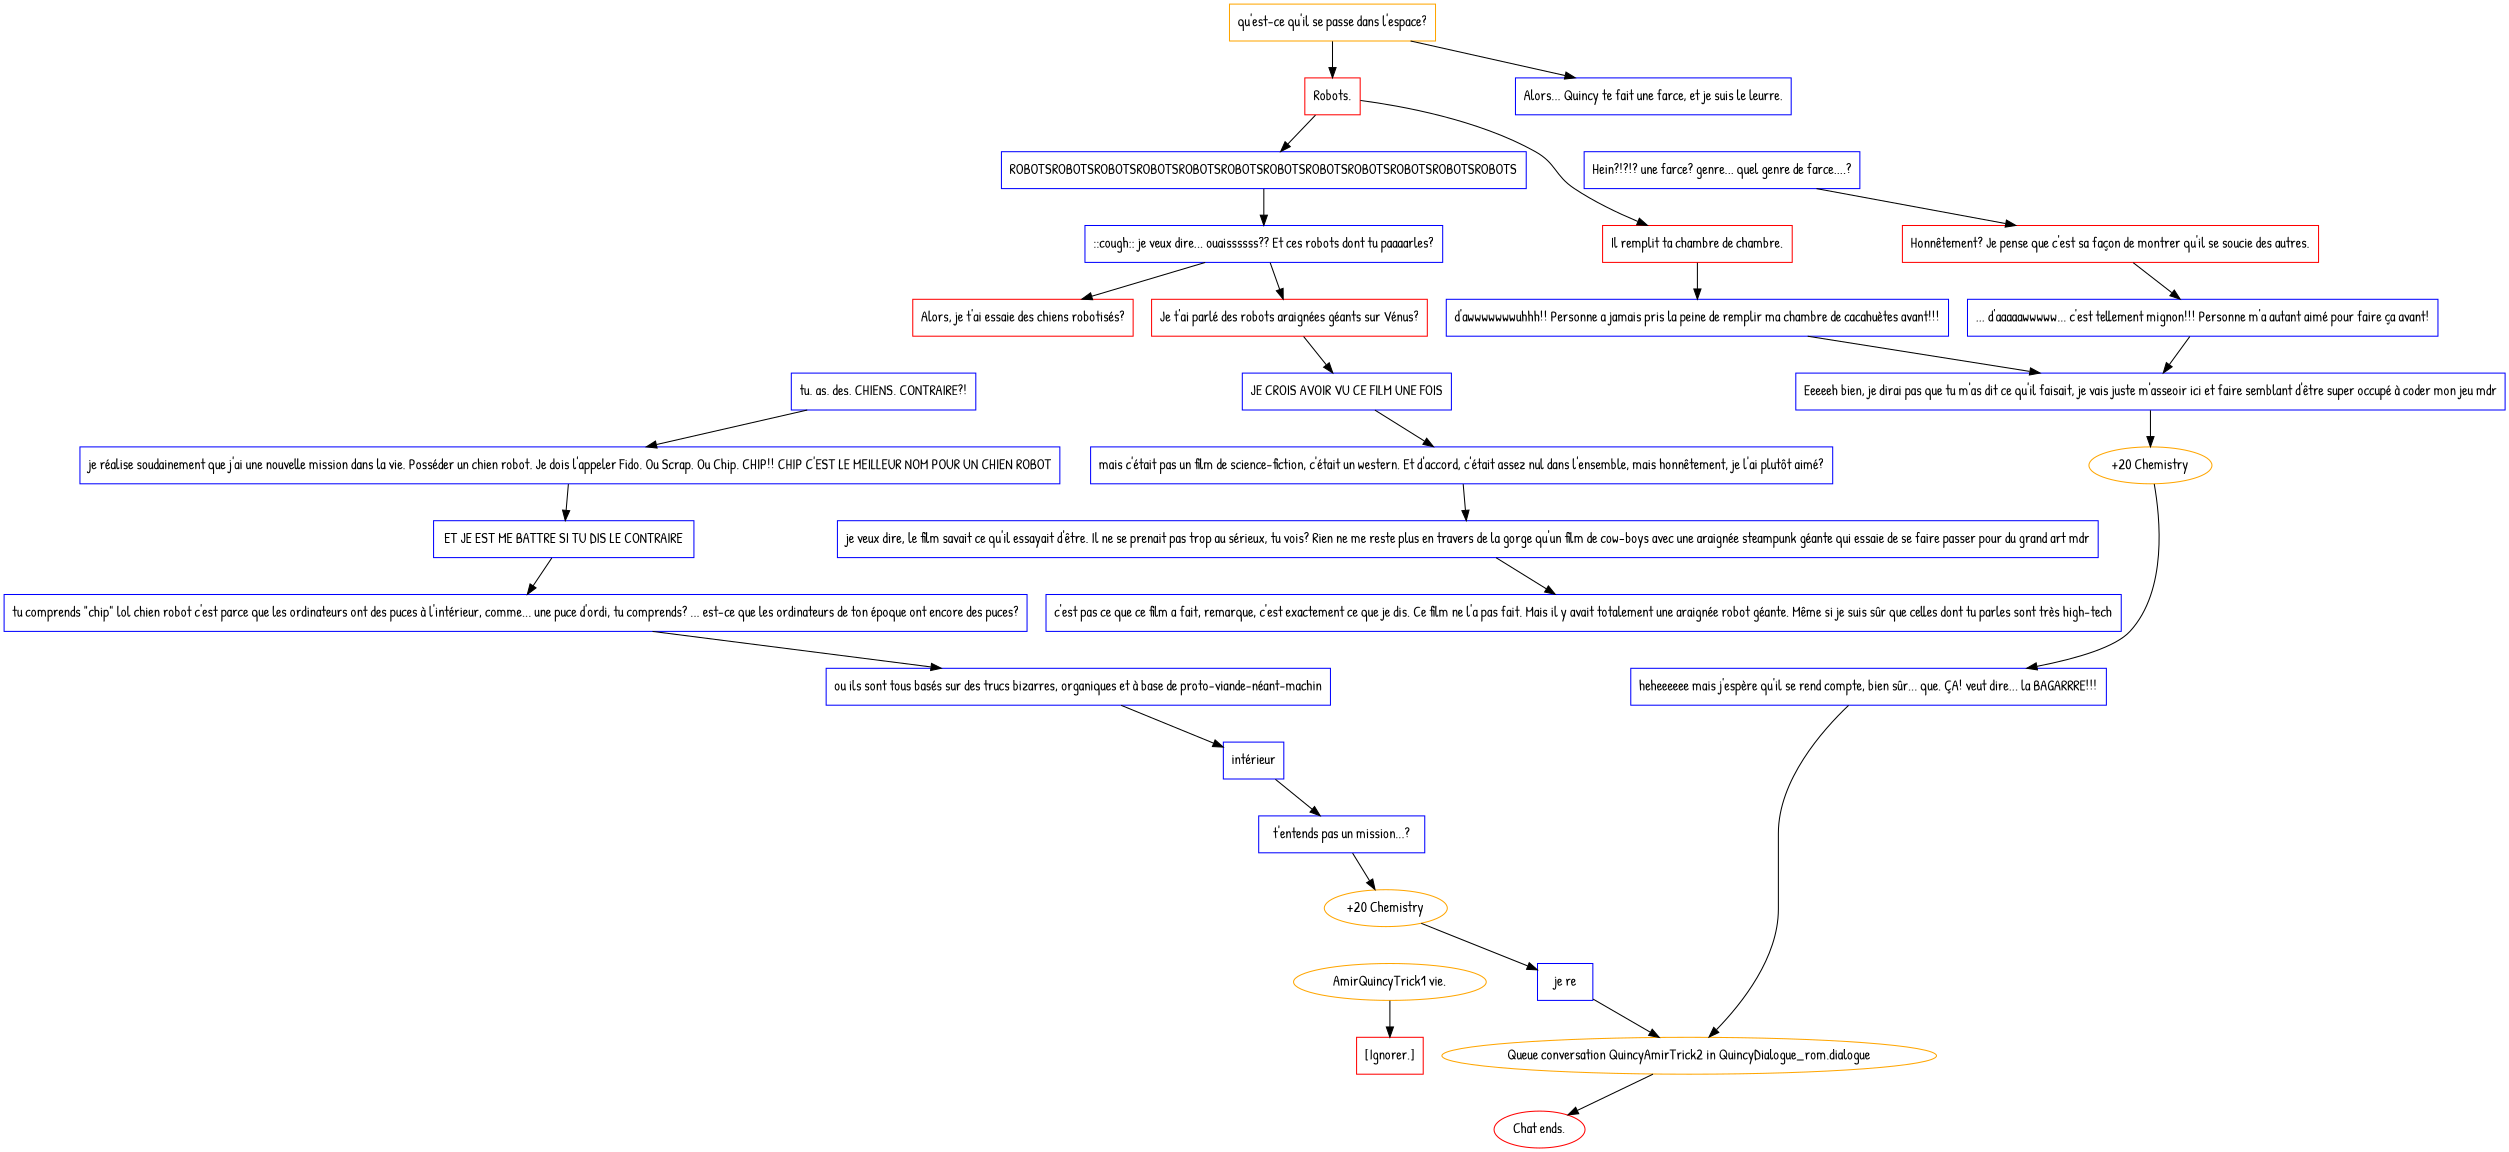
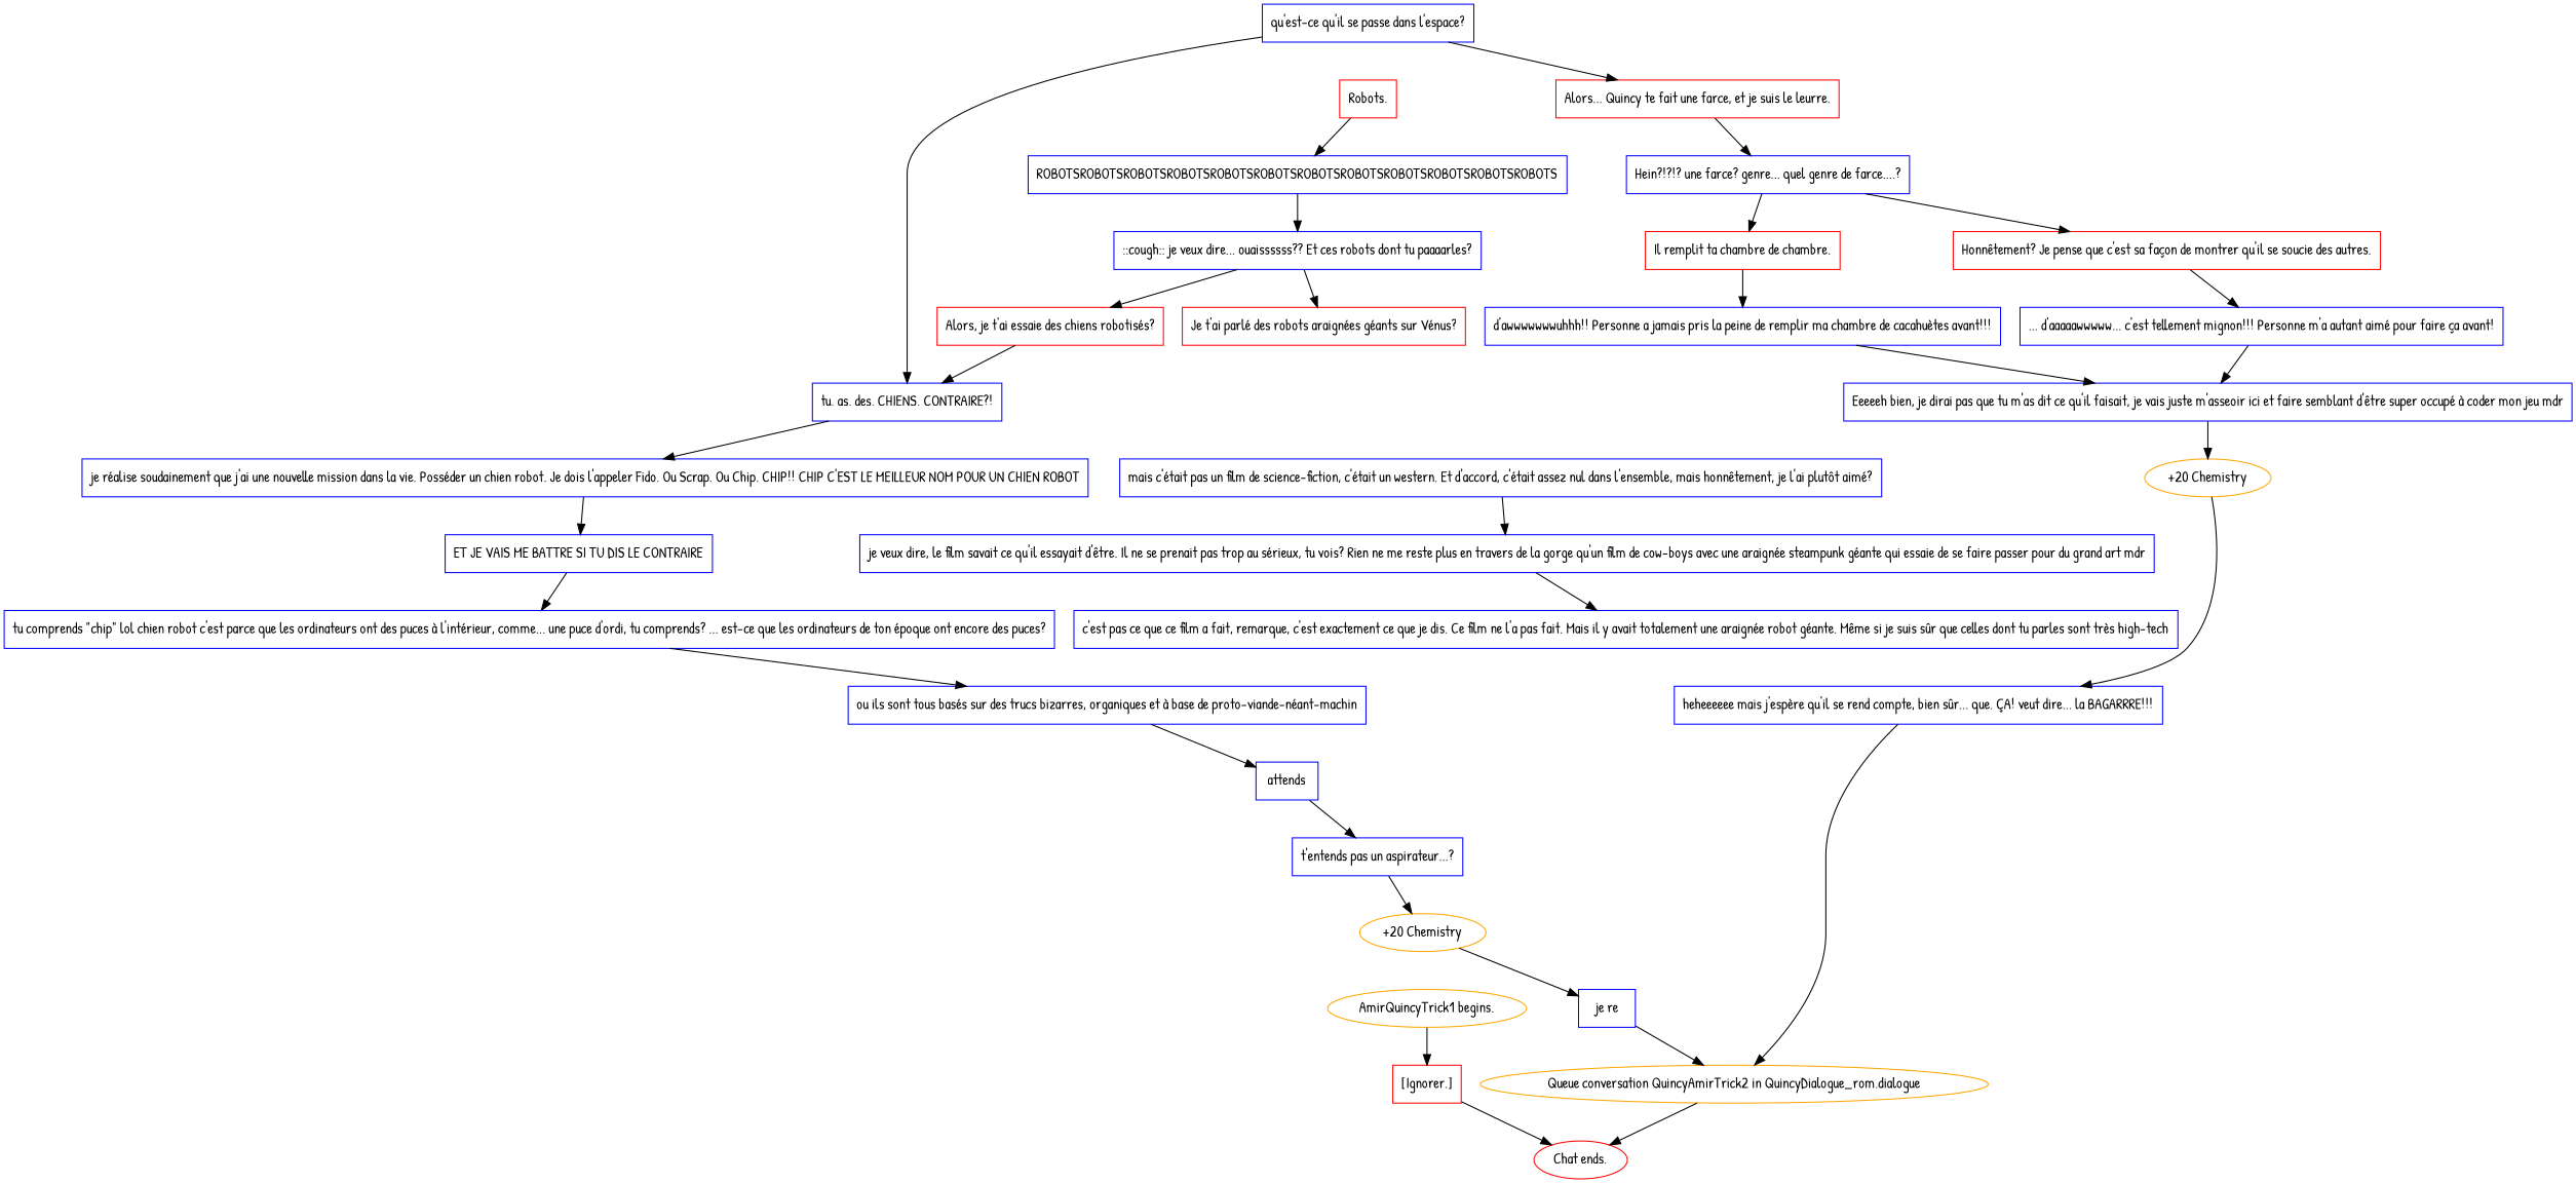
  digraph {
    fontname="Patrick Hand"
    node [color=blue fontname="Patrick Hand" shape=box]
    edge [fontname="Patrick Hand"]
-   "AmirQuincyTrick1 begins." [color=orange label="AmirQuincyTrick1 vie." shape=""]
+   "AmirQuincyTrick1 begins." [color=orange shape=""]
    n2 [color=red label="[Ignorer.]"]
    "Chat ends." [color=red shape=""]
-   n4 [color=orange label="qu'est-ce qu'il se passe dans l'espace?"]
+   n4 [label="qu'est-ce qu'il se passe dans l'espace?"]
    n5 [color=red label="Robots."]
-   n6 [label="Alors... Quincy te fait une farce, et je suis le leurre."]
+   n6 [color=red label="Alors... Quincy te fait une farce, et je suis le leurre."]
    n7 [label=ROBOTSROBOTSROBOTSROBOTSROBOTSROBOTSROBOTSROBOTSROBOTSROBOTSROBOTSROBOTS]
    n8 [label="Hein?!?!? une farce? genre... quel genre de farce....?"]
    n9 [label="::cough:: je veux dire... ouaissssss?? Et ces robots dont tu paaaarles?"]
    n10 [color=red label="Il remplit ta chambre de chambre."]
    n11 [color=red label="Honnêtement? Je pense que c'est sa façon de montrer qu'il se soucie des autres."]
    n12 [color=red label="Je t'ai parlé des robots araignées géants sur Vénus?"]
    n13 [color=red label="Alors, je t'ai essaie des chiens robotisés?"]
    n14 [label="d'awwwwwwwuhhh!! Personne a jamais pris la peine de remplir ma chambre de cacahuètes avant!!!"]
    n15 [label="... d'aaaaawwwww... c'est tellement mignon!!! Personne m'a autant aimé pour faire ça avant!"]
-   n16 [label="JE CROIS AVOIR VU CE FILM UNE FOIS"]
    n17 [label="tu. as. des. CHIENS. CONTRAIRE?!"]
    n18 [label="Eeeeeh bien, je dirai pas que tu m'as dit ce qu'il faisait, je vais juste m'asseoir ici et faire semblant d'être super occupé à coder mon jeu mdr"]
    n19 [label="mais c'était pas un film de science-fiction, c'était un western. Et d'accord, c'était assez nul dans l'ensemble, mais honnêtement, je l'ai plutôt aimé?"]
    n20 [label="je réalise soudainement que j'ai une nouvelle mission dans la vie. Posséder un chien robot. Je dois l'appeler Fido. Ou Scrap. Ou Chip. CHIP!! CHIP C'EST LE MEILLEUR NOM POUR UN CHIEN ROBOT"]
    n21 [color=orange label="+20 Chemistry" shape=""]
    n22 [label="je veux dire, le film savait ce qu'il essayait d'être. Il ne se prenait pas trop au sérieux, tu vois? Rien ne me reste plus en travers de la gorge qu'un film de cow-boys avec une araignée steampunk géante qui essaie de se faire passer pour du grand art mdr"]
-   n23 [label="ET JE EST ME BATTRE SI TU DIS LE CONTRAIRE"]
+   n23 [label="ET JE VAIS ME BATTRE SI TU DIS LE CONTRAIRE"]
    n24 [label="heheeeeee mais j'espère qu'il se rend compte, bien sûr... que. ÇA! veut dire... la BAGARRRE!!!"]
    n25 [label="c'est pas ce que ce film a fait, remarque, c'est exactement ce que je dis. Ce film ne l'a pas fait. Mais il y avait totalement une araignée robot géante. Même si je suis sûr que celles dont tu parles sont très high-tech"]
    n26 [label="tu comprends \"chip\" lol chien robot c'est parce que les ordinateurs ont des puces à l'intérieur, comme... une puce d'ordi, tu comprends? ... est-ce que les ordinateurs de ton époque ont encore des puces?"]
    n27 [color=orange label="Queue conversation QuincyAmirTrick2 in QuincyDialogue_rom.dialogue" shape=""]
    n28 [label="ou ils sont tous basés sur des trucs bizarres, organiques et à base de proto-viande-néant-machin"]
-   n29 [label="intérieur"]
-   n30 [label="t'entends pas un mission...?"]
+   n29 [label=attends]
+   n30 [label="t'entends pas un aspirateur...?"]
    n31 [color=orange label="+20 Chemistry" shape=""]
    n32 [label="je re"]
    "AmirQuincyTrick1 begins." -> n2
-   n4 -> n5
+   n2 -> "Chat ends."
+   n4 -> n17
    n4 -> n6
    n5 -> n7
+   n6 -> n8
    n7 -> n9
-   n5 -> n10
+   n8 -> n10
    n8 -> n11
    n9 -> n12
    n9 -> n13
    n10 -> n14
    n11 -> n15
-   n12 -> n16
+   n13 -> n17
    n14 -> n18
    n15 -> n18
-   n16 -> n19
    n17 -> n20
    n18 -> n21
    n19 -> n22
    n20 -> n23
    n21 -> n24
    n22 -> n25
    n23 -> n26
    n24 -> n27
    n26 -> n28
    n27 -> "Chat ends."
    n28 -> n29
    n29 -> n30
    n30 -> n31
    n31 -> n32
    n32 -> n27
  }
